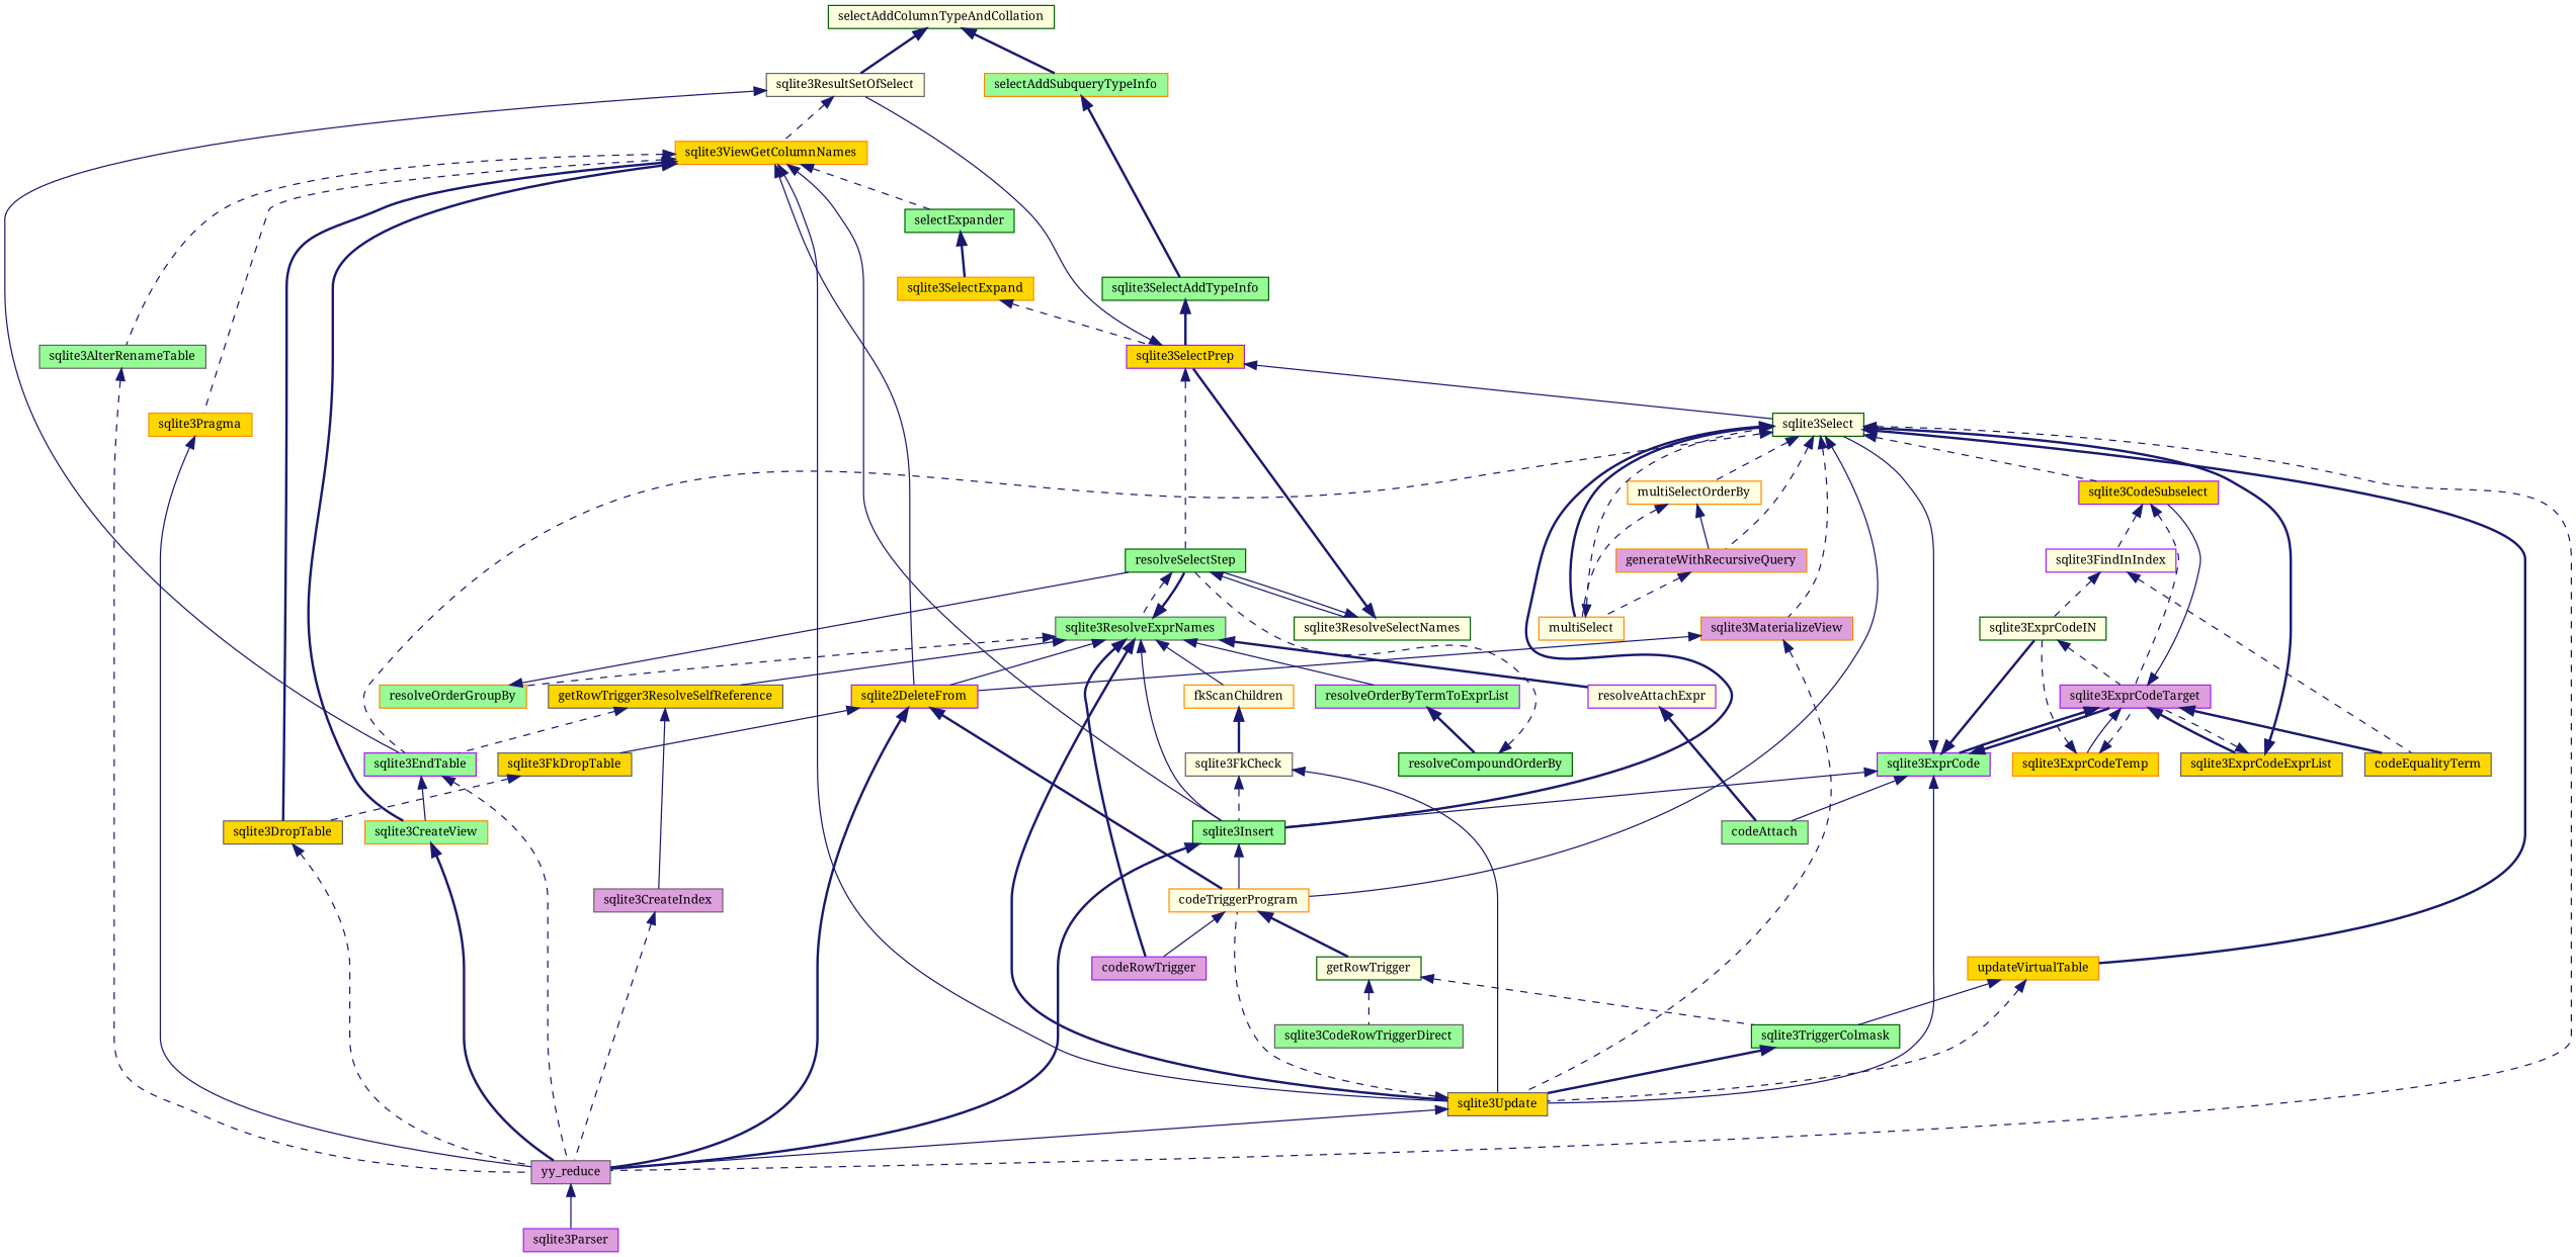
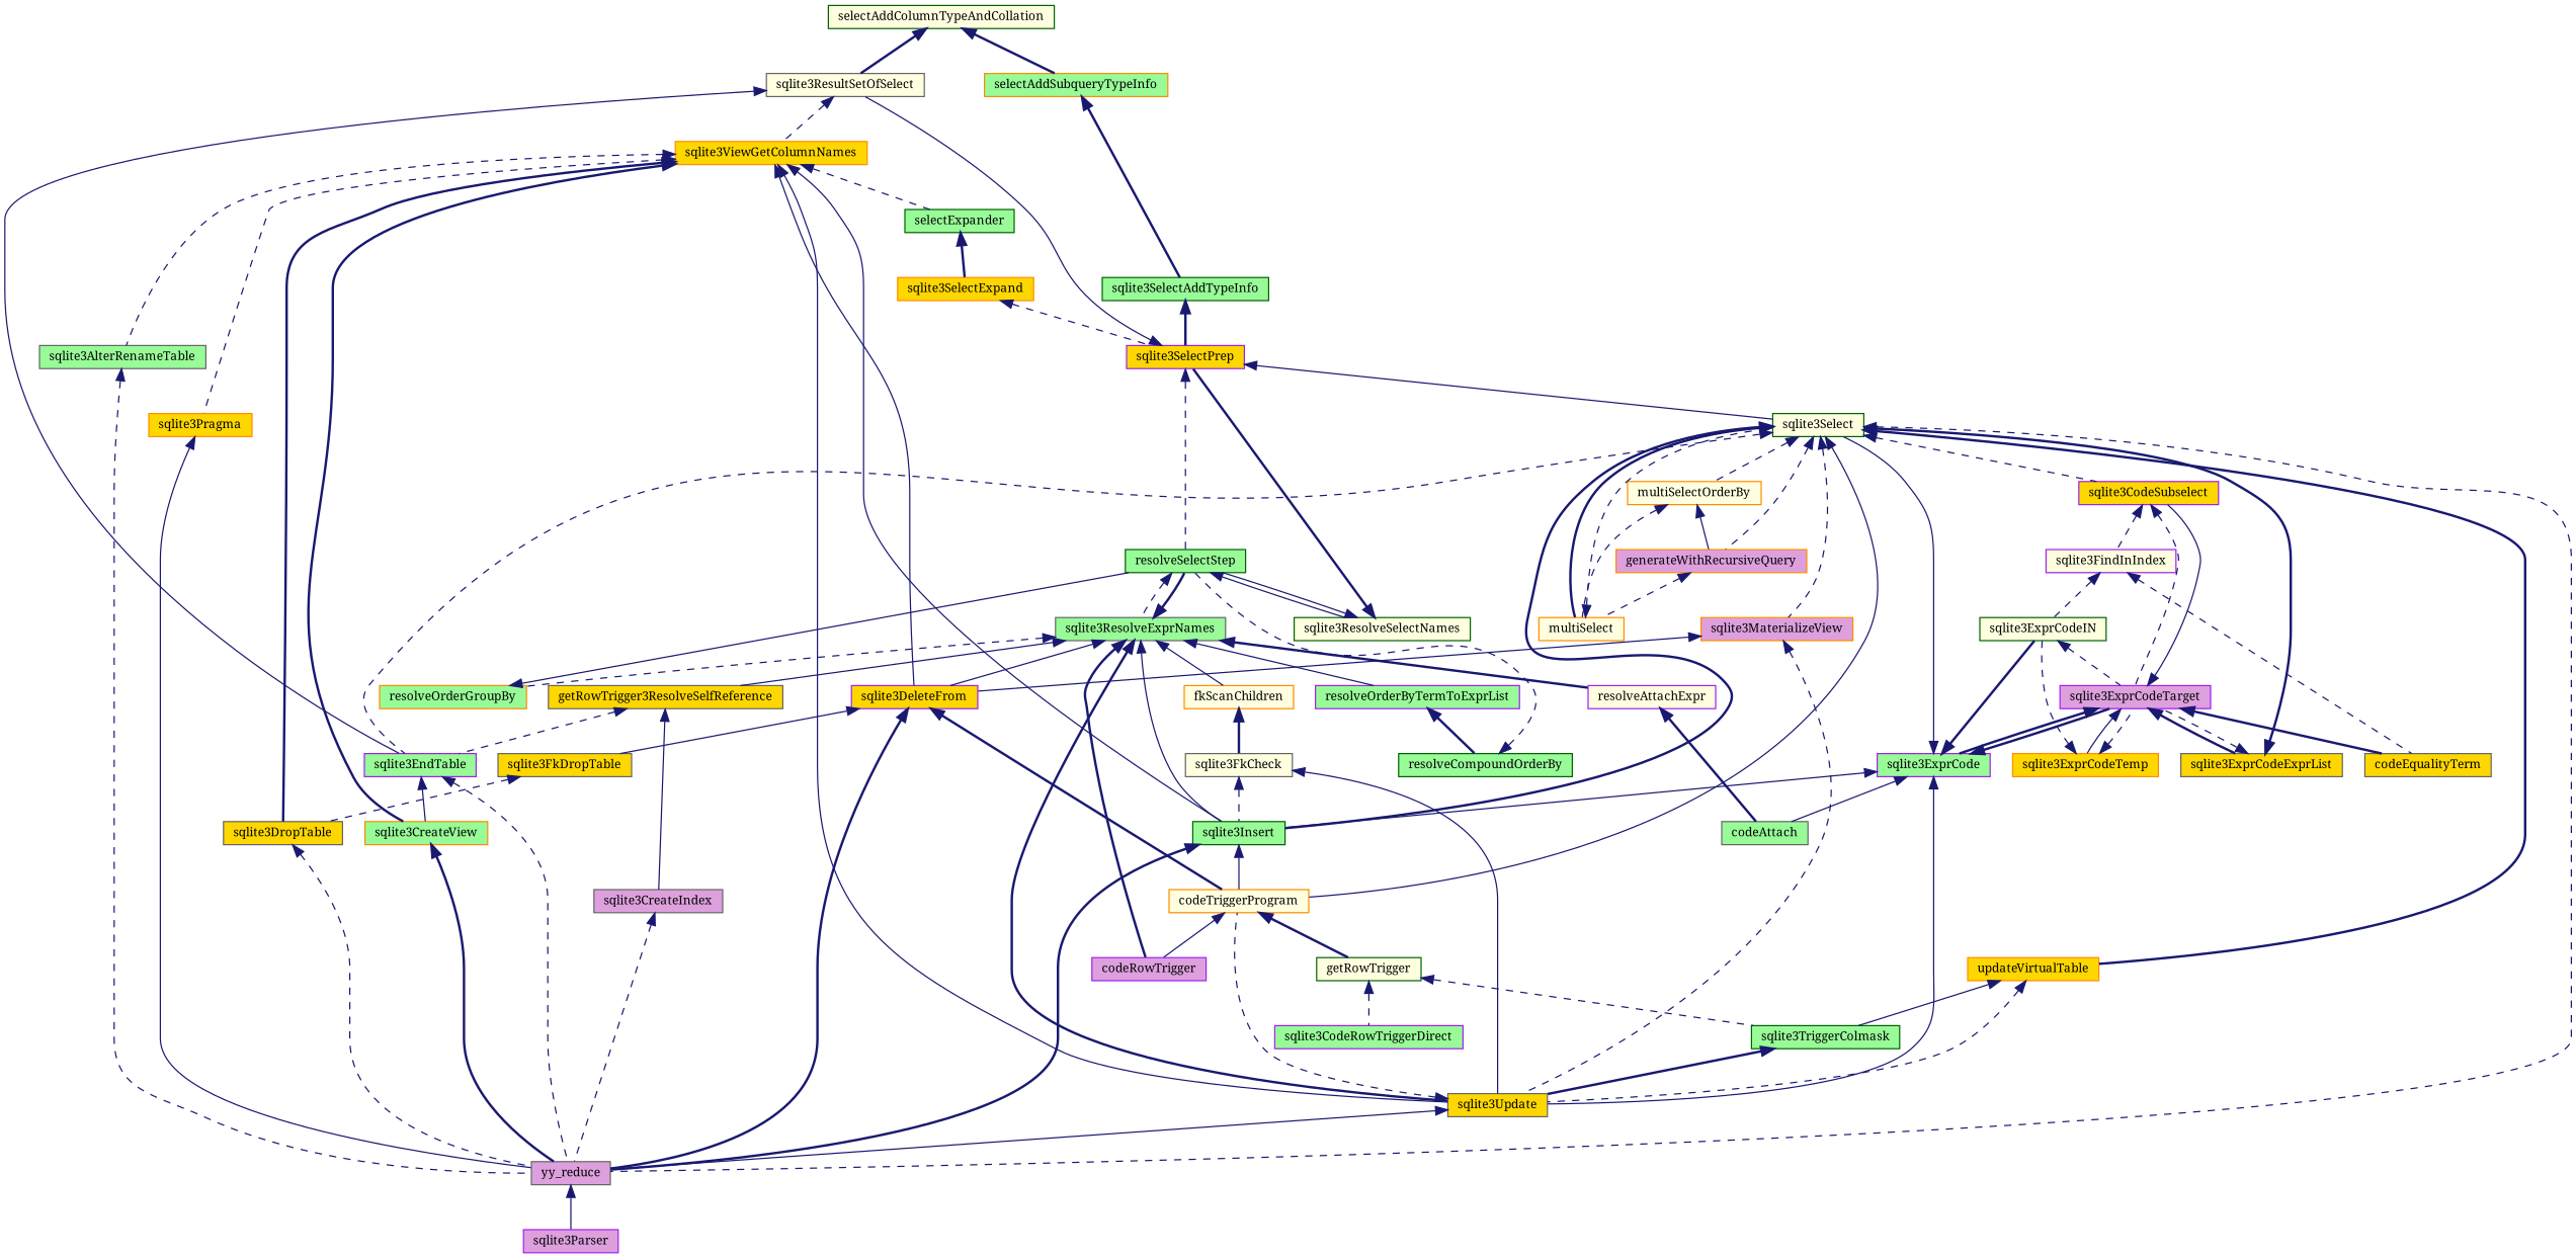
  digraph {
    fontname="Noto Serif"
    rankdir=TB
    node [color=darkorange fillcolor=palegreen fontname="Noto Serif" fontsize=10 shape=record style=filled]
    edge [color=midnightblue dir=back fontname="Noto Serif" fontsize=10 labelfontname=FreeSans labelfontsize=10 style=dashed]
    n1 [color=darkgreen fillcolor=lightyellow fontcolor=black height=0.2 label=selectAddColumnTypeAndCollation width=0.4]
    n2 [color=gray40 fillcolor=lightyellow height=0.2 label=sqlite3ResultSetOfSelect width=0.4]
    n3 [height=0.2 label=selectAddSubqueryTypeInfo width=0.4]
    n4 [color=purple height=0.2 label=sqlite3EndTable width=0.4]
    n5 [fillcolor=gold height=0.2 label=sqlite3ViewGetColumnNames width=0.4]
    n6 [color=darkgreen height=0.2 label=sqlite3SelectAddTypeInfo width=0.4]
    n7 [height=0.2 label=sqlite3CreateView width=0.4]
    n8 [color=gray40 fillcolor=plum height=0.2 label=yy_reduce width=0.4]
    n9 [color=gray40 height=0.2 label=sqlite3AlterRenameTable width=0.4]
    n10 [color=gray40 fillcolor=gold height=0.2 label=sqlite3DropTable width=0.4]
-   n11 [color=purple fillcolor=gold height=0.2 label=sqlite2DeleteFrom width=0.4]
+   n11 [color=purple fillcolor=gold height=0.2 label=sqlite3DeleteFrom width=0.4]
    n12 [color=gray40 fillcolor=gold height=0.2 label=sqlite3Update width=0.4]
    n13 [color=darkgreen height=0.2 label=sqlite3Insert width=0.4]
    n14 [fillcolor=gold height=0.2 label=sqlite3Pragma width=0.4]
    n15 [color=darkgreen height=0.2 label=selectExpander width=0.4]
    n16 [color=purple fillcolor=plum height=0.2 label=sqlite3Parser width=0.4]
    n17 [color=gray40 fillcolor=gold height=0.2 label=sqlite3FkDropTable width=0.4]
    n18 [fillcolor=lightyellow height=0.2 label=codeTriggerProgram width=0.4]
    n19 [fillcolor=gold height=0.2 label=sqlite3SelectExpand width=0.4]
    n20 [color=purple fillcolor=plum height=0.2 label=codeRowTrigger width=0.4]
    n21 [color=darkgreen fillcolor=lightyellow height=0.2 label=getRowTrigger width=0.4]
-   n22 [color=gray40 height=0.2 label=sqlite3CodeRowTriggerDirect width=0.4]
+   n22 [color=purple height=0.2 label=sqlite3CodeRowTriggerDirect width=0.4]
    n23 [color=darkgreen height=0.2 label=sqlite3TriggerColmask width=0.4]
    n24 [color=purple fillcolor=gold height=0.2 label=sqlite3SelectPrep width=0.4]
    n25 [color=darkgreen height=0.2 label=resolveSelectStep width=0.4]
    n26 [color=darkgreen fillcolor=lightyellow height=0.2 label=sqlite3Select width=0.4]
    n27 [color=gray40 height=0.2 label=sqlite3ResolveExprNames width=0.4]
    n28 [color=darkgreen fillcolor=lightyellow height=0.2 label=sqlite3ResolveSelectNames width=0.4]
    n29 [color=purple fillcolor=gold height=0.2 label=sqlite3CodeSubselect width=0.4]
    n30 [fillcolor=plum height=0.2 label=sqlite3MaterializeView width=0.4]
    n31 [fillcolor=plum height=0.2 label=generateWithRecursiveQuery width=0.4]
    n32 [fillcolor=lightyellow height=0.2 label=multiSelect width=0.4]
    n33 [fillcolor=lightyellow height=0.2 label=multiSelectOrderBy width=0.4]
    n34 [fillcolor=gold height=0.2 label=updateVirtualTable width=0.4]
    n35 [color=purple height=0.2 label=resolveOrderByTermToExprList width=0.4]
    n36 [height=0.2 label=resolveOrderGroupBy width=0.4]
    n37 [color=gray40 fillcolor=gold height=0.2 label=getRowTrigger3ResolveSelfReference width=0.4]
    n38 [color=purple fillcolor=lightyellow height=0.2 label=resolveAttachExpr width=0.4]
    n39 [fillcolor=lightyellow height=0.2 label=fkScanChildren width=0.4]
    n40 [color=darkgreen height=0.2 label=resolveCompoundOrderBy width=0.4]
    n41 [color=gray40 fillcolor=plum height=0.2 label=sqlite3CreateIndex width=0.4]
    n42 [color=gray40 height=0.2 label=codeAttach width=0.4]
    n43 [color=gray40 fillcolor=lightyellow height=0.2 label=sqlite3FkCheck width=0.4]
    n44 [color=purple fillcolor=lightyellow height=0.2 label=sqlite3FindInIndex width=0.4]
    n45 [color=purple fillcolor=plum height=0.2 label=sqlite3ExprCodeTarget width=0.4]
    n46 [color=darkgreen fillcolor=lightyellow height=0.2 label=sqlite3ExprCodeIN width=0.4]
    n47 [color=gray40 fillcolor=gold height=0.2 label=codeEqualityTerm width=0.4]
    n48 [fillcolor=gold height=0.2 label=sqlite3ExprCodeTemp width=0.4]
    n49 [color=purple height=0.2 label=sqlite3ExprCode width=0.4]
    n50 [color=gray40 fillcolor=gold height=0.2 label=sqlite3ExprCodeExprList width=0.4]
    n1 -> n2 [style=bold]
    n1 -> n3 [style=bold]
    n2 -> n4 [style=solid]
    n2 -> n5
    n3 -> n6 [style=bold]
    n4 -> n7 [style=solid]
    n4 -> n8
    n5 -> n7 [style=bold]
    n5 -> n9
    n5 -> n10 [style=bold]
    n5 -> n11 [style=solid]
    n5 -> n12 [style=solid]
    n5 -> n13 [style=solid]
    n5 -> n14
    n5 -> n15
    n6 -> n24 [style=bold]
    n7 -> n8 [style=bold]
    n8 -> n16 [style=solid]
    n9 -> n8
    n10 -> n8
    n11 -> n8 [style=bold]
    n11 -> n17 [style=solid]
    n11 -> n18 [style=bold]
    n12 -> n8 [style=solid]
    n12 -> n18
    n13 -> n8 [style=bold]
    n13 -> n18 [style=solid]
    n14 -> n8 [style=solid]
    n15 -> n19 [style=bold]
    n17 -> n10
    n18 -> n20 [style=solid]
    n18 -> n21 [style=bold]
    n19 -> n24
    n21 -> n22
    n21 -> n23
    n23 -> n12 [style=bold]
    n24 -> n2 [style=solid]
    n24 -> n25
    n24 -> n26 [style=solid]
    n25 -> n27
    n25 -> n28 [style=solid]
    n26 -> n4
    n26 -> n8
    n26 -> n13 [style=bold]
    n26 -> n18 [style=solid]
    n26 -> n29
    n26 -> n30
    n26 -> n31
    n26 -> n32 [style=bold]
    n26 -> n33
    n26 -> n34 [style=bold]
    n27 -> n11 [style=solid]
    n27 -> n12 [style=bold]
    n27 -> n13 [style=solid]
    n27 -> n20 [style=bold]
    n27 -> n25 [style=bold]
    n27 -> n35 [style=solid]
    n27 -> n36
    n27 -> n37 [style=solid]
    n27 -> n38 [style=bold]
    n27 -> n39 [style=solid]
    n28 -> n24 [style=bold]
    n28 -> n25 [style=solid]
    n29 -> n44
    n29 -> n45
    n30 -> n11 [style=solid]
    n30 -> n12
    n31 -> n32
    n32 -> n26
    n33 -> n31 [style=solid]
    n33 -> n32
    n34 -> n12
    n34 -> n23 [style=solid]
    n35 -> n40 [style=bold]
    n36 -> n25 [style=solid]
    n37 -> n4
    n37 -> n41 [style=solid]
    n38 -> n42 [style=bold]
    n39 -> n43 [style=bold]
    n40 -> n25
    n41 -> n8
    n43 -> n12 [style=solid]
    n43 -> n13
    n44 -> n46
    n44 -> n47
    n45 -> n29 [style=solid]
    n45 -> n47 [style=bold]
    n45 -> n48 [style=solid]
    n45 -> n49 [style=bold]
    n45 -> n50 [style=bold]
    n46 -> n45
    n48 -> n45
    n48 -> n46
    n49 -> n12 [style=solid]
    n49 -> n13 [style=solid]
    n49 -> n26 [style=solid]
    n49 -> n42 [style=solid]
    n49 -> n45 [style=bold]
    n49 -> n46 [style=bold]
    n50 -> n26 [style=bold]
    n50 -> n45
  }
